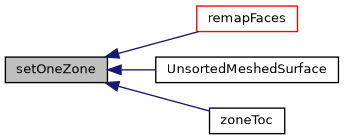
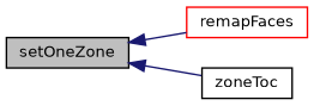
  digraph {
    rankdir=LR
    node [color=black fontname=Helvetica fontsize=10 shape=record]
    edge [color=midnightblue dir=back fontname=Helvetica fontsize=10 labelfontname=Helvetica labelfontsize=10 style=solid]
    n1 [fillcolor=grey75 fontcolor=black height=0.2 label=setOneZone style=filled width=0.4]
    n2 [color=red height=0.2 label=remapFaces width=0.4]
-   n3 [height=0.2 label=UnsortedMeshedSurface width=0.4]
    n4 [height=0.2 label=zoneToc width=0.4]
    n1 -> n2
-   n1 -> n3
    n1 -> n4
  }
